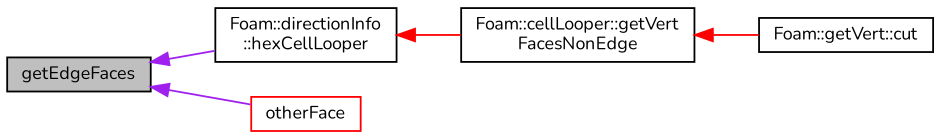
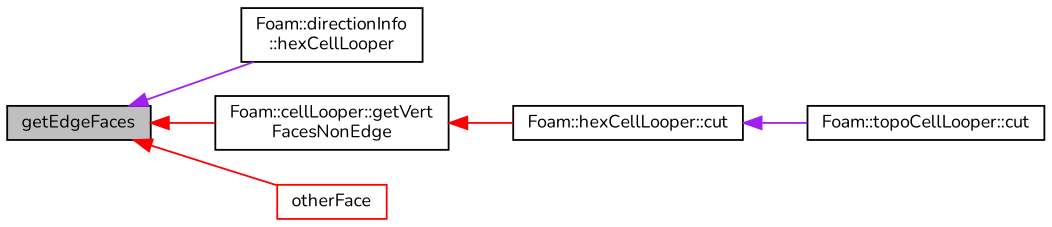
  digraph {
    fontname=Nunito
    rankdir=LR
    node [color=black fontname=Nunito fontsize=10 shape=record]
    edge [color=red dir=back fontname=Nunito fontsize=10 labelfontname=FreeSans labelfontsize=10 style=solid]
    n1 [fillcolor=grey75 fontcolor=black height=0.2 label=getEdgeFaces style=filled width=0.4]
    n2 [height=0.2 label="Foam::directionInfo\l::hexCellLooper" width=0.4]
    n3 [height=0.2 label="Foam::cellLooper::getVert\lFacesNonEdge" width=0.4]
    n4 [color=red height=0.2 label=otherFace width=0.4]
-   n5 [height=0.2 label="Foam::getVert::cut" width=0.4]
+   n5 [height=0.2 label="Foam::hexCellLooper::cut" width=0.4]
+   n6 [height=0.2 label="Foam::topoCellLooper::cut" width=0.4]
    n1 -> n2 [color=purple]
-   n2 -> n3
-   n1 -> n4 [color=purple]
+   n1 -> n3
+   n1 -> n4
    n3 -> n5
+   n5 -> n6 [color=purple]
  }
